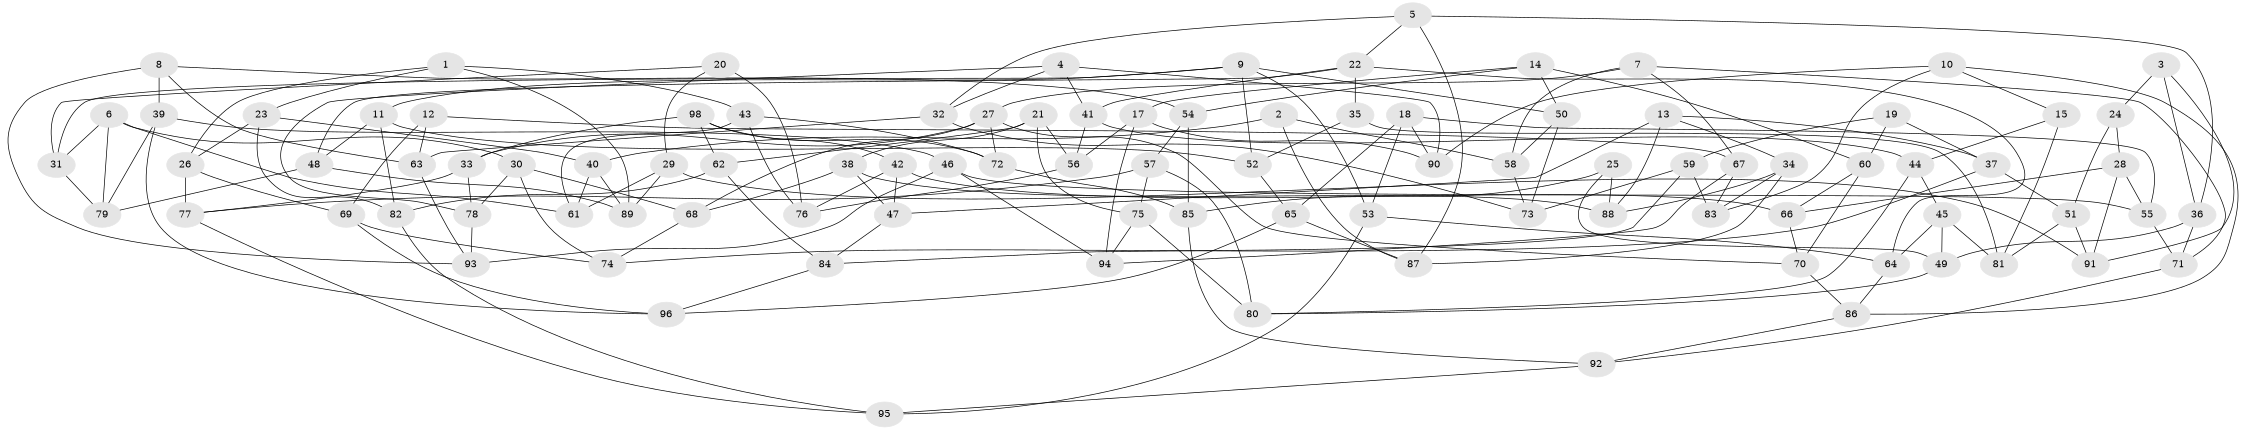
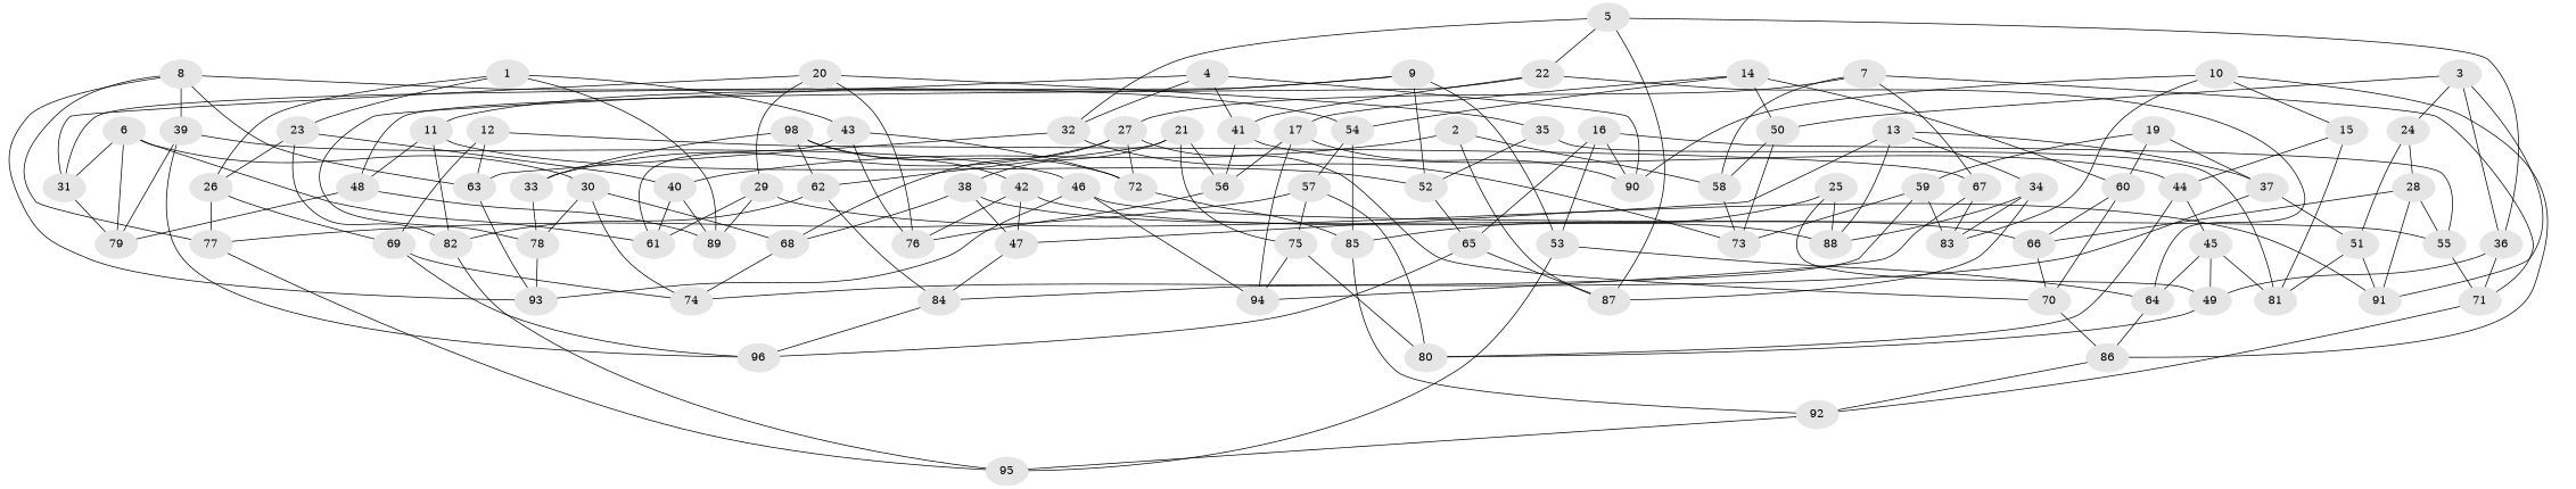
  graph {
    node [color=gray90 style=filled]
    1
    23
    26
    43
    89
    40
    82
    69
    77
    61
    72
    76
    2
    58
    87
    33
    78
    73
    3
    24
    36
    50
    91
    28
    51
    71
    49
    4
    32
    41
    90
    63
    44
    56
    93
    5
    22
    48
    64
    6
    30
    31
    79
    68
    74
    7
    27
    67
    70
    83
    94
    92
    8
    39
    54
    46
    96
    85
    57
    9
    11
    52
    53
    65
    95
    10
    15
    86
    81
    12
    13
    34
    37
    47
    88
    84
    14
    17
    60
    66
    25
    45
    80
-   16 [label=18]
+   16
    55
    n86 [label=98]
    42
    62
    19
    59
    35
    20
    29
    21
    38
    75
    1 -- 23
    1 -- 26
    1 -- 43
    1 -- 89
    23 -- 26
    23 -- 40
    23 -- 82
    26 -- 69
    26 -- 77
    43 -- 61
    43 -- 72
    43 -- 76
    40 -- 89
    40 -- 61
    82 -- 95
    69 -- 74
    69 -- 96
    77 -- 95
    72 -- 85
    2 -- 40
    2 -- 58
    2 -- 87
    58 -- 73
-   33 -- 77
+   8 -- 77
    33 -- 78
    78 -- 93
    3 -- 24
    3 -- 36
-   9 -- 50
+   3 -- 50
    3 -- 91
    24 -- 28
    24 -- 51
    36 -- 71
    36 -- 49
    50 -- 58
    50 -- 73
    28 -- 91
    28 -- 66
    28 -- 55
    51 -- 91
    51 -- 81
    71 -- 92
    49 -- 80
    4 -- 78
    4 -- 32
    4 -- 41
    4 -- 90
    32 -- 73
    32 -- 63
    41 -- 44
    41 -- 56
    63 -- 93
    44 -- 45
    44 -- 80
    56 -- 76
    5 -- 87
    5 -- 36
    5 -- 32
    5 -- 22
    22 -- 41
    22 -- 48
    22 -- 64
    48 -- 89
    48 -- 79
    64 -- 86
    6 -- 61
    6 -- 30
    6 -- 31
    6 -- 79
    30 -- 78
    30 -- 68
    30 -- 74
    31 -- 79
    68 -- 74
    7 -- 58
    7 -- 71
    7 -- 27
    7 -- 67
    27 -- 72
    27 -- 33
    27 -- 68
    27 -- 70
    67 -- 83
    67 -- 94
    70 -- 86
    92 -- 95
    8 -- 63
    8 -- 93
    8 -- 39
    8 -- 54
    39 -- 79
    39 -- 46
    39 -- 96
    54 -- 85
    54 -- 57
    46 -- 93
    46 -- 94
    46 -- 55
    85 -- 92
    57 -- 77
    57 -- 80
    57 -- 75
    9 -- 31
    9 -- 11
    9 -- 52
    9 -- 53
    11 -- 82
    11 -- 48
    11 -- 52
    52 -- 65
    53 -- 64
    53 -- 95
    65 -- 87
    65 -- 96
    10 -- 90
    10 -- 83
    10 -- 15
    10 -- 86
    15 -- 44
    15 -- 81
    86 -- 92
    12 -- 69
    12 -- 63
    12 -- 67
    13 -- 34
    13 -- 37
    13 -- 47
    13 -- 88
    34 -- 87
    34 -- 83
    34 -- 88
    37 -- 51
    37 -- 74
    47 -- 84
    84 -- 96
    14 -- 50
    14 -- 54
    14 -- 17
    14 -- 60
    17 -- 90
    17 -- 56
    17 -- 94
    60 -- 70
    60 -- 66
    66 -- 70
    25 -- 49
    25 -- 85
    25 -- 88
    45 -- 49
    45 -- 64
    45 -- 81
    16 -- 90
    16 -- 53
    16 -- 65
    16 -- 55
    55 -- 71
    n86 -- 72
    n86 -- 33
    n86 -- 42
    n86 -- 62
    42 -- 76
    42 -- 47
    42 -- 66
    62 -- 82
    62 -- 84
    19 -- 37
    19 -- 60
    19 -- 59
    59 -- 73
    59 -- 83
    59 -- 84
    35 -- 52
    35 -- 81
    20 -- 76
    20 -- 31
-   22 -- 35
+   20 -- 35
    20 -- 29
    29 -- 89
    29 -- 61
    29 -- 91
    21 -- 56
    21 -- 62
    21 -- 38
    21 -- 75
    38 -- 68
    38 -- 47
    38 -- 88
    75 -- 94
    75 -- 80
  }
